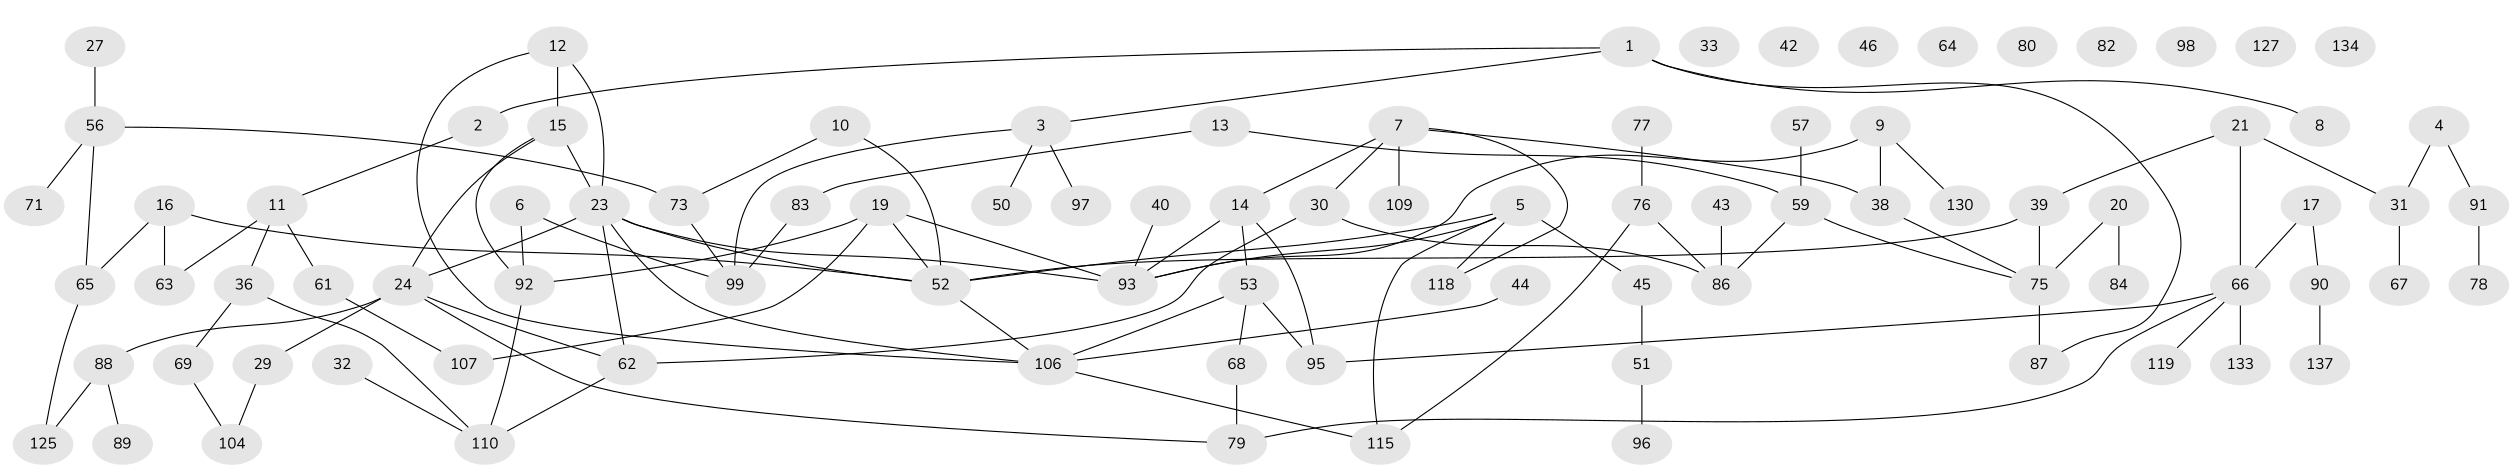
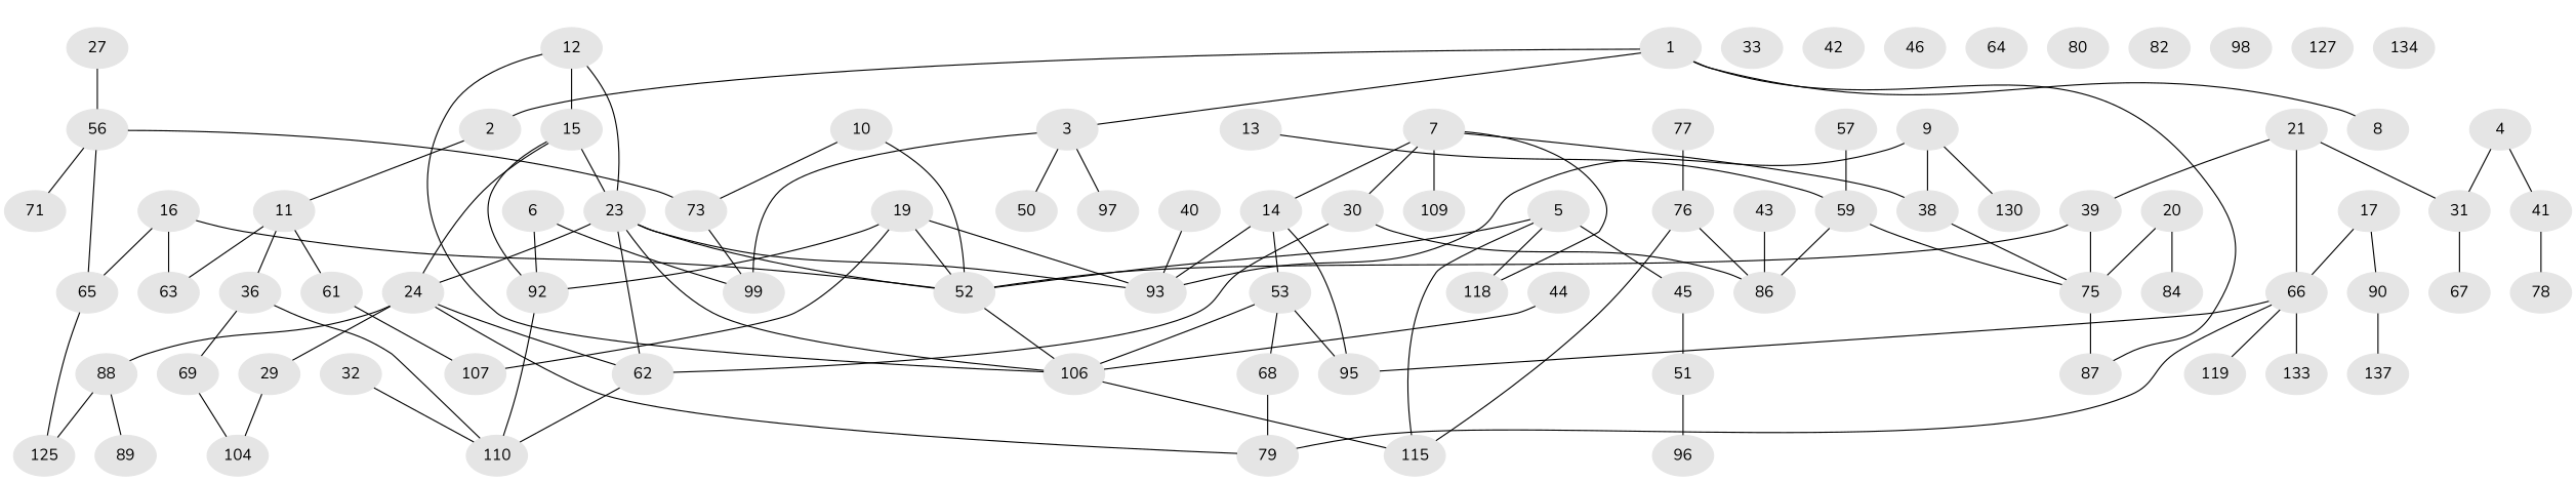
  graph {
    fontname=Nunito
    node [color=gray90 fontname=Nunito style=filled]
    edge [fontname=Nunito]
    1 [super="+49"]
    2 [super="+136"]
    3 [super="+91"]
    8
    87
    11 [super="+121"]
    50 [super="+81"]
    97
    99
    36
    61
    63
    4 [super="+54"]
    31
-   41 [super="+55" label=91]
+   41 [super="+55"]
    67 [super="+129"]
    78
    5 [super="+22"]
    45
    52 [super="+74"]
    93 [super="+124"]
    115
    118
    51
    106 [super="+123"]
    6 [super="+25"]
    92 [super="+100"]
    110
    7 [super="+37"]
    14 [super="+85"]
    30 [super="+138"]
    38 [super="+102"]
    109
    53 [super="+114"]
    95
    62 [super="+105"]
    86 [super="+131"]
    75 [super="+111"]
    9 [super="+26"]
    130
    10
    73 [super="+135"]
    69 [super="+77"]
    107 [super="+122"]
    12 [super="+28"]
    15 [super="+18"]
    23 [super="+58"]
    24 [super="+35"]
    59 [super="+120"]
    13
-   83 [super="+116"]
    68
    29 [super="+108"]
    79
    88
    16
    65
    125
    66 [super="+101"]
    119
    133
    17
    90 [super="+128"]
    137
    19 [super="+34"]
    20 [super="+60"]
    84 [super="+139"]
    21 [super="+113"]
    39
    104
    89
    56 [super="+126"]
    71
    27
    32 [super="+47"]
    33
    40
    42 [super="+48"]
    43
    44
    96
    46 [super="+103"]
    57 [super="+94"]
    64
    n85 [label=77 super="+72"]
    76 [super="+132"]
    80
    82
    98
    127
    134
    1 -- 2
    1 -- 3
    1 -- 8
    1 -- 87
    2 -- 11
    3 -- 50
    3 -- 97
    3 -- 99
    11 -- 36
    11 -- 61
    11 -- 63
    36 -- 110
    36 -- 69
    61 -- 107
    4 -- 31
    4 -- 41
    31 -- 67
    41 -- 78
    5 -- 45
    5 -- 52
-   5 -- 93
    5 -- 115
    5 -- 118
    45 -- 51
    52 -- 106
    51 -- 96
    106 -- 115
    6 -- 99
    6 -- 92
    92 -- 110
    7 -- 118
    7 -- 14
    7 -- 30
    7 -- 38
    7 -- 109
    14 -- 93
    14 -- 53
    14 -- 95
    30 -- 62
    30 -- 86
    38 -- 75
    53 -- 106
    53 -- 95
    53 -- 68
    62 -- 110
    75 -- 87
    9 -- 93
    9 -- 38
    9 -- 130
    10 -- 52
    10 -- 73
    73 -- 99
    69 -- 104
    12 -- 106
    12 -- 15
    12 -- 23
    15 -- 92 [weight=2]
    15 -- 23
    15 -- 24
    23 -- 52
    23 -- 93
    23 -- 106
    23 -- 62
    23 -- 24
    24 -- 62 [weight=2]
    24 -- 29
    24 -- 79
    24 -- 88
    59 -- 86
    59 -- 75
    13 -- 59
-   13 -- 83
-   83 -- 99
    68 -- 79
    29 -- 104
    88 -- 125
    88 -- 89
    16 -- 63
    16 -- 52
    16 -- 65
    65 -- 125
    66 -- 95
    66 -- 79
    66 -- 119
    66 -- 133
    17 -- 66
    17 -- 90
    90 -- 137
    19 -- 52
    19 -- 93
    19 -- 92
    19 -- 107
    20 -- 75
    20 -- 84
    21 -- 31
    21 -- 66
    21 -- 39
    39 -- 52
    39 -- 75
    56 -- 73
    56 -- 65
    56 -- 71
    27 -- 56
    32 -- 110
    40 -- 93
    43 -- 86
    44 -- 106
    57 -- 59
    n85 -- 76
    76 -- 115
    76 -- 86
  }
